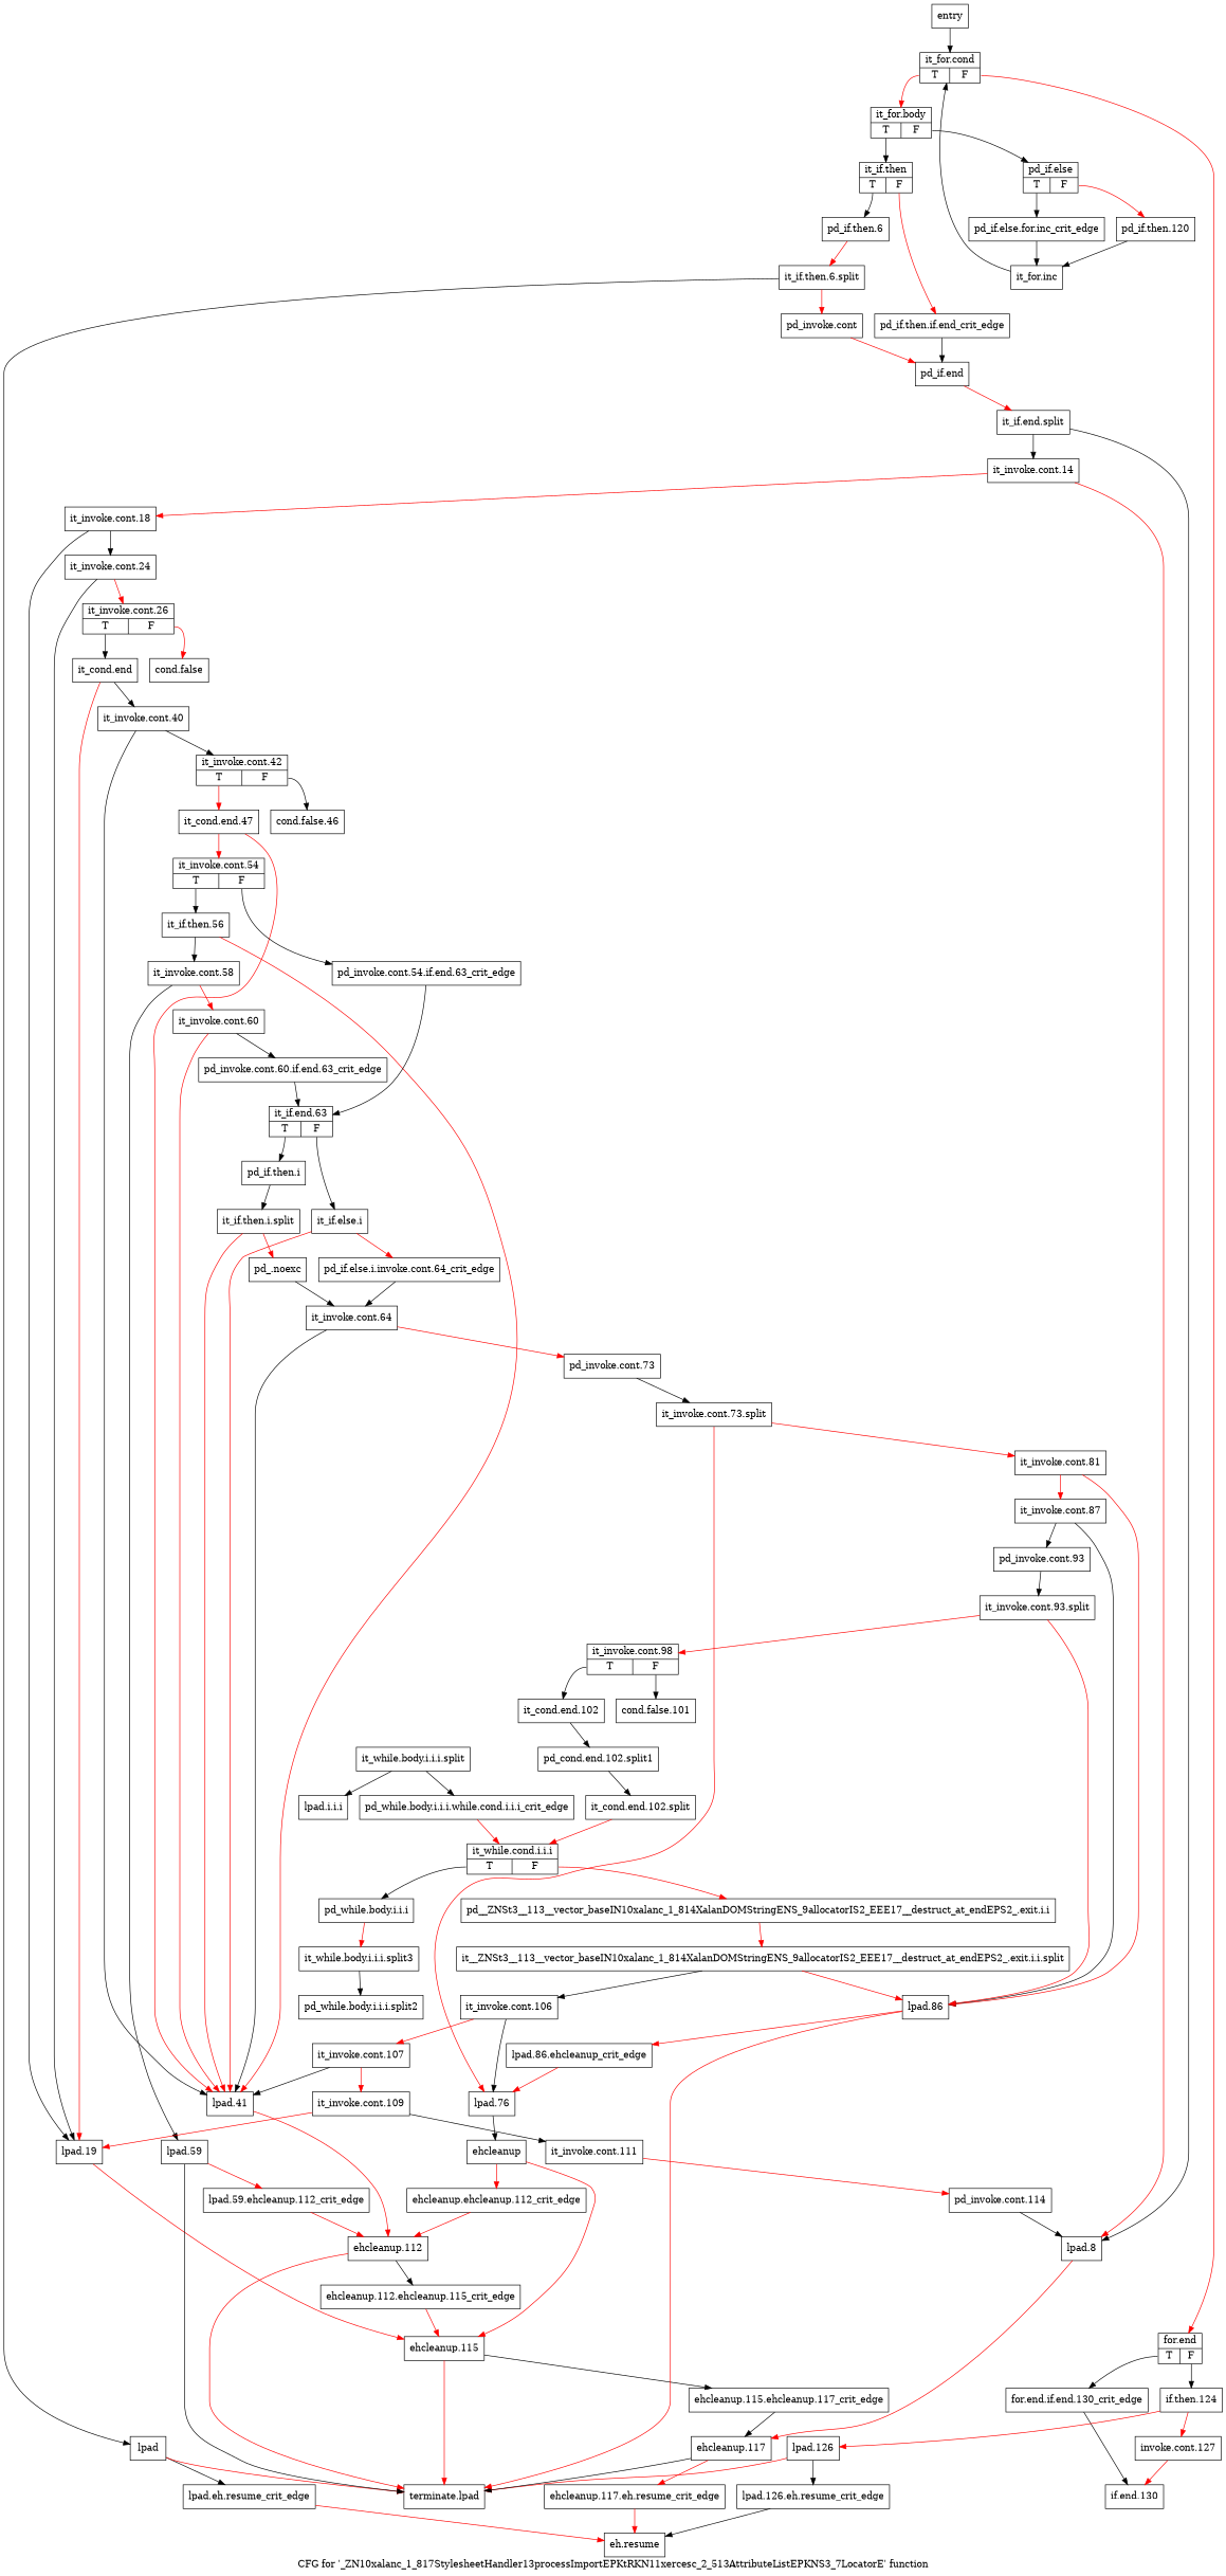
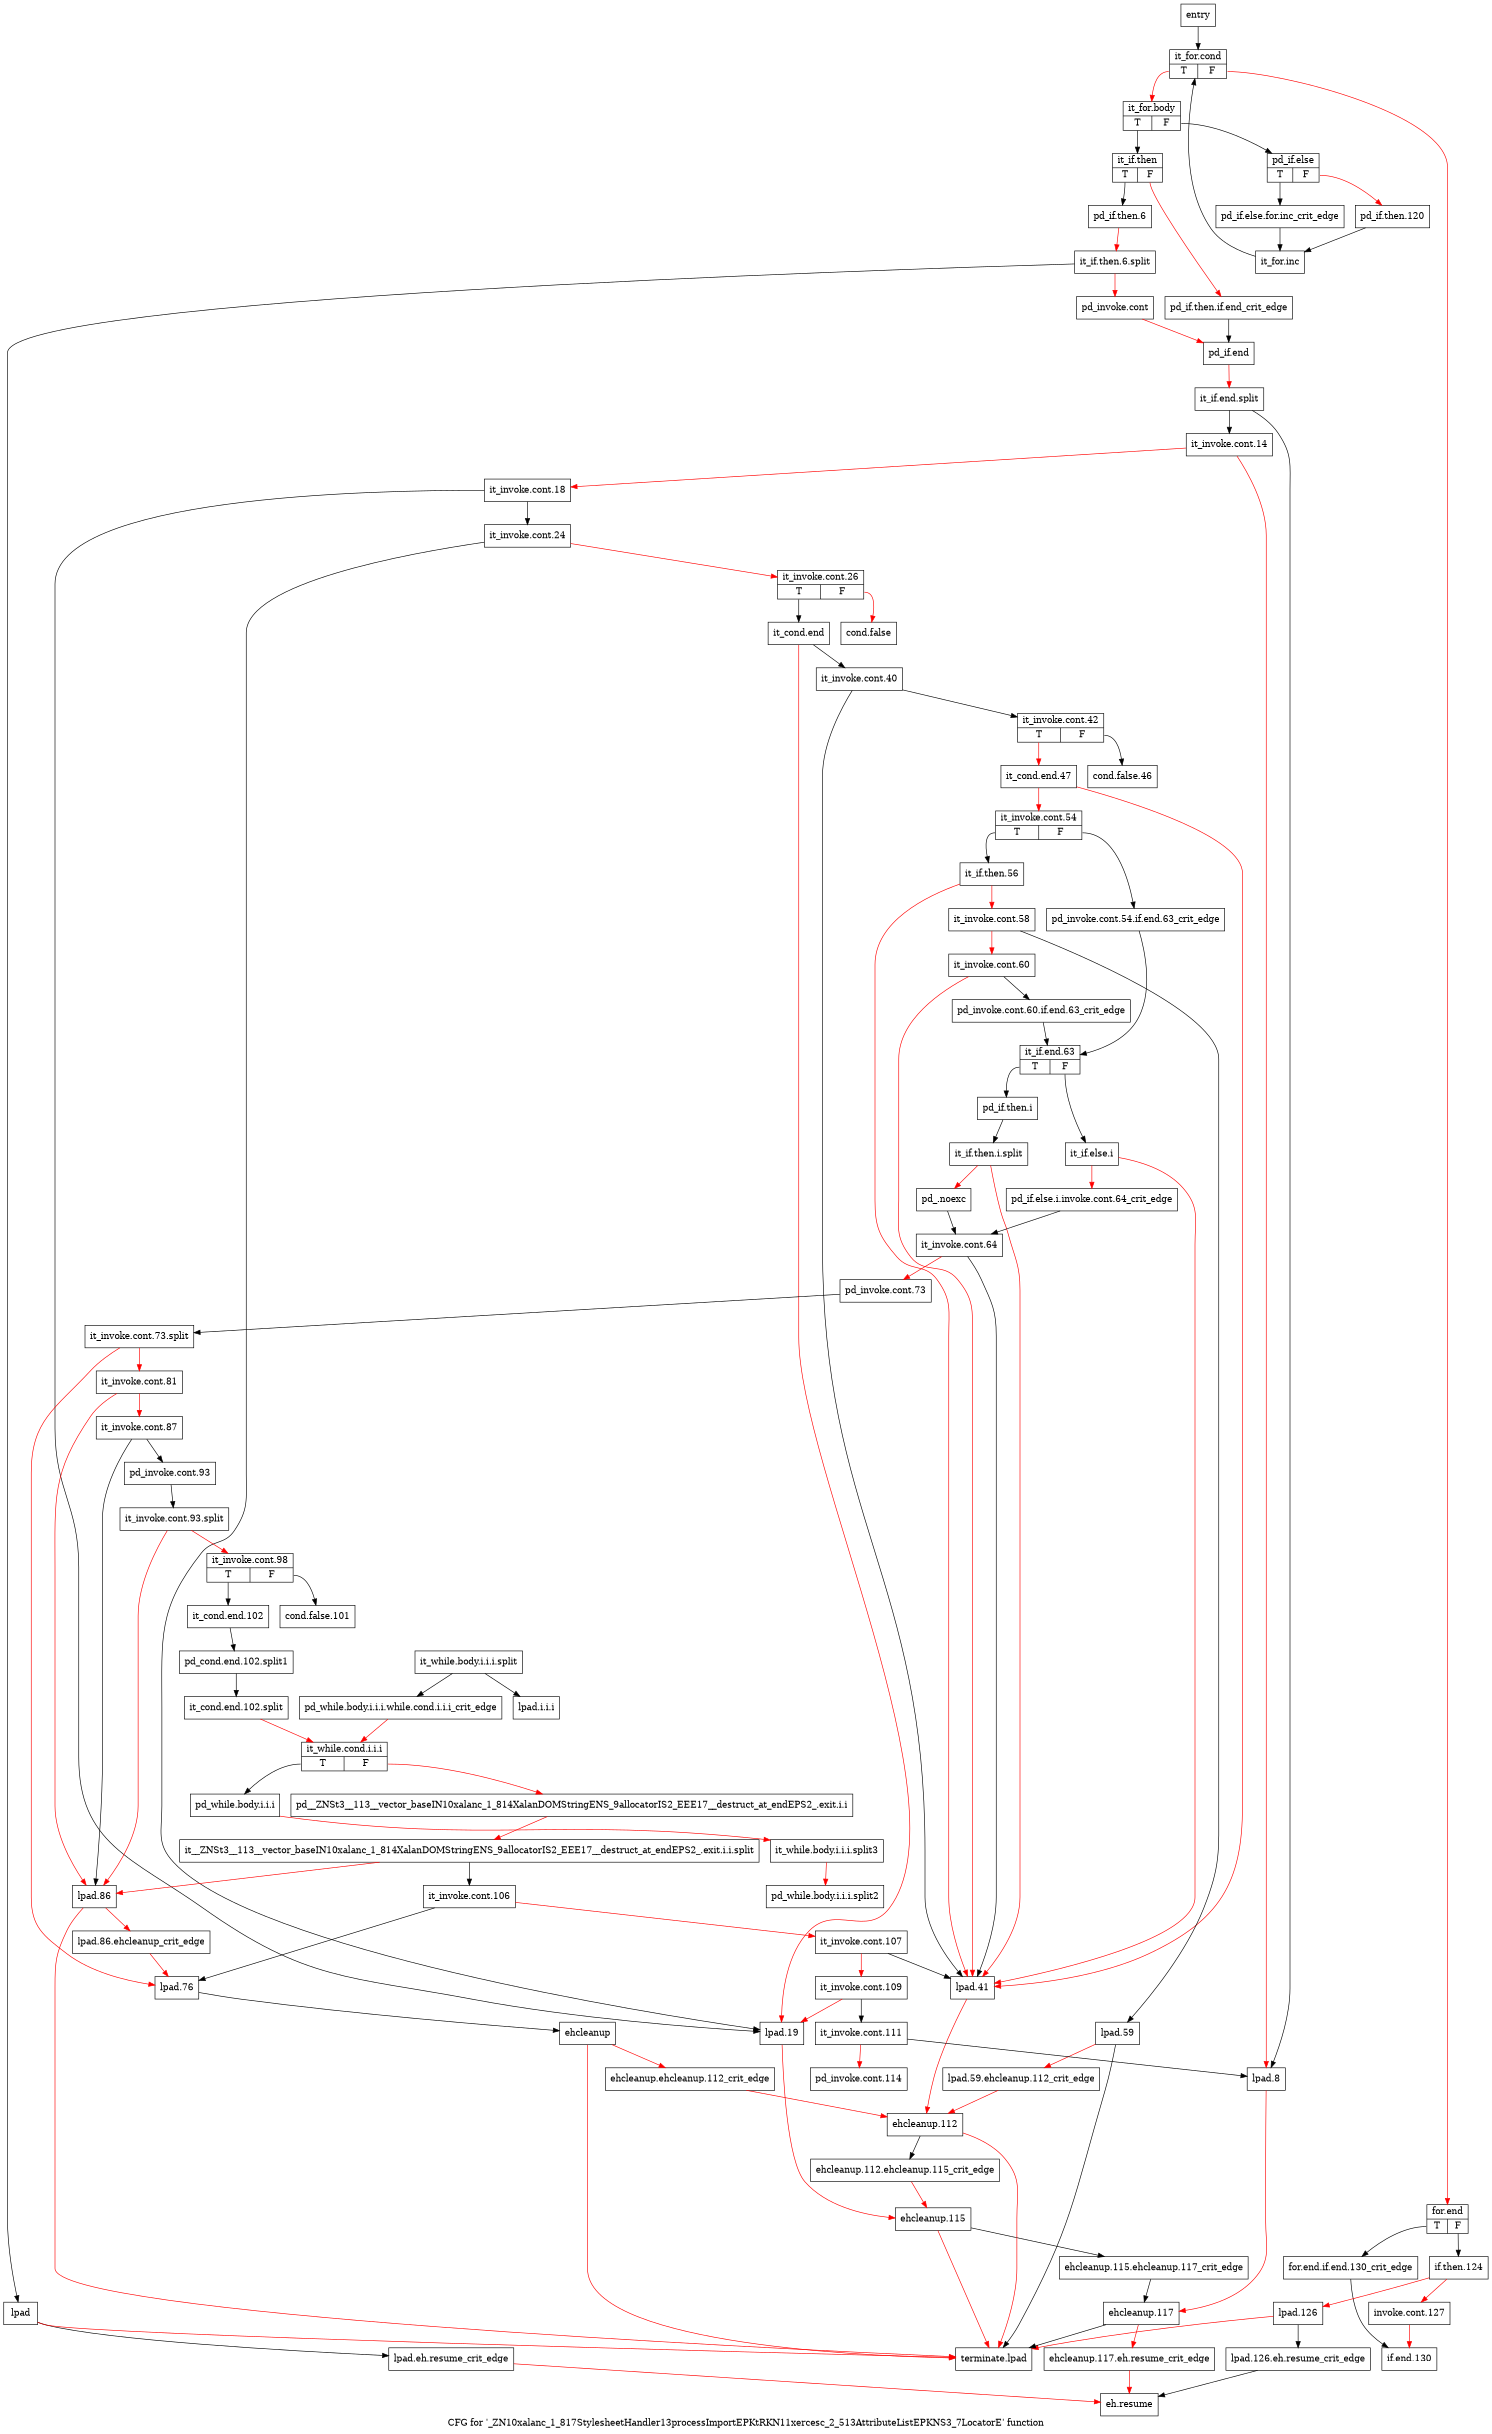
  digraph {
    label="CFG for '_ZN10xalanc_1_817StylesheetHandler13processImportEPKtRKN11xercesc_2_513AttributeListEPKNS3_7LocatorE' function"
    node [shape=record]
    edge [color=red]
    n1 [label="{entry}"]
    n2 [label="{it_for.cond|{<s0>T|<s1>F}}"]
    n3 [label="{it_for.body|{<s0>T|<s1>F}}"]
    n4 [label="{for.end|{<s0>T|<s1>F}}"]
    n5 [label="{it_if.then|{<s0>T|<s1>F}}"]
    n6 [label="{pd_if.else|{<s0>T|<s1>F}}"]
    n7 [label="{for.end.if.end.130_crit_edge}"]
    n8 [label="{if.then.124}"]
    n9 [label="{pd_if.then.6}"]
    n10 [label="{pd_if.then.if.end_crit_edge}"]
    n11 [label="{pd_if.else.for.inc_crit_edge}"]
    n12 [label="{pd_if.then.120}"]
    n13 [label="{if.end.130}"]
    n14 [label="{invoke.cont.127}"]
    n15 [label="{lpad.126}"]
    n16 [label="{it_if.then.6.split}"]
    n17 [label="{pd_if.end}"]
    n18 [label="{it_for.inc}"]
    n19 [label="{pd_invoke.cont}"]
    n20 [label="{lpad}"]
    n21 [label="{it_if.end.split}"]
    n22 [label="{it_invoke.cont.14}"]
    n23 [label="{lpad.8}"]
    n24 [label="{lpad.eh.resume_crit_edge}"]
    n25 [label="{terminate.lpad}"]
    n26 [label="{eh.resume}"]
    n27 [label="{it_invoke.cont.18}"]
    n28 [label="{ehcleanup.117}"]
    n29 [label="{it_invoke.cont.24}"]
    n30 [label="{lpad.19}"]
    n31 [label="{ehcleanup.117.eh.resume_crit_edge}"]
    n32 [label="{it_invoke.cont.26|{<s0>T|<s1>F}}"]
    n33 [label="{ehcleanup.115}"]
    n34 [label="{it_cond.end}"]
    n35 [label="{cond.false}"]
    n36 [label="{ehcleanup.115.ehcleanup.117_crit_edge}"]
    n37 [label="{it_invoke.cont.40}"]
    n38 [label="{it_invoke.cont.42|{<s0>T|<s1>F}}"]
    n39 [label="{lpad.41}"]
    n40 [label="{it_cond.end.47}"]
    n41 [label="{cond.false.46}"]
    n42 [label="{ehcleanup.112}"]
    n43 [label="{it_invoke.cont.54|{<s0>T|<s1>F}}"]
    n44 [label="{ehcleanup.112.ehcleanup.115_crit_edge}"]
    n45 [label="{it_if.then.56}"]
    n46 [label="{pd_invoke.cont.54.if.end.63_crit_edge}"]
    n47 [label="{it_invoke.cont.58}"]
    n48 [label="{it_if.end.63|{<s0>T|<s1>F}}"]
    n49 [label="{it_invoke.cont.60}"]
    n50 [label="{lpad.59}"]
    n51 [label="{pd_if.then.i}"]
    n52 [label="{it_if.else.i}"]
    n53 [label="{it_if.then.i.split}"]
    n54 [label="{pd_if.else.i.invoke.cont.64_crit_edge}"]
    n55 [label="{pd_invoke.cont.60.if.end.63_crit_edge}"]
    n56 [label="{lpad.59.ehcleanup.112_crit_edge}"]
    n57 [label="{pd_.noexc}"]
    n58 [label="{it_invoke.cont.64}"]
    n59 [label="{pd_invoke.cont.73}"]
    n60 [label="{it_invoke.cont.73.split}"]
    n61 [label="{it_invoke.cont.81}"]
    n62 [label="{lpad.76}"]
    n63 [label="{it_invoke.cont.87}"]
    n64 [label="{lpad.86}"]
    n65 [label="{ehcleanup}"]
    n66 [label="{pd_invoke.cont.93}"]
    n67 [label="{lpad.86.ehcleanup_crit_edge}"]
    n68 [label="{ehcleanup.ehcleanup.112_crit_edge}"]
    n69 [label="{it_invoke.cont.93.split}"]
    n70 [label="{it_invoke.cont.98|{<s0>T|<s1>F}}"]
    n71 [label="{it_cond.end.102}"]
    n72 [label="{cond.false.101}"]
    n73 [label="{pd_cond.end.102.split1}"]
    n74 [label="{it_cond.end.102.split}"]
    n75 [label="{it_while.cond.i.i.i|{<s0>T|<s1>F}}"]
    n76 [label="{pd_while.body.i.i.i}"]
    n77 [label="{pd__ZNSt3__113__vector_baseIN10xalanc_1_814XalanDOMStringENS_9allocatorIS2_EEE17__destruct_at_endEPS2_.exit.i.i}"]
    n78 [label="{it_while.body.i.i.i.split3}"]
    n79 [label="{it__ZNSt3__113__vector_baseIN10xalanc_1_814XalanDOMStringENS_9allocatorIS2_EEE17__destruct_at_endEPS2_.exit.i.i.split}"]
    n80 [label="{pd_while.body.i.i.i.split2}"]
    n81 [label="{it_invoke.cont.106}"]
    n82 [label="{it_while.body.i.i.i.split}"]
    n83 [label="{pd_while.body.i.i.i.while.cond.i.i.i_crit_edge}"]
    n84 [label="{lpad.i.i.i}"]
    n85 [label="{it_invoke.cont.107}"]
    n86 [label="{it_invoke.cont.109}"]
    n87 [label="{it_invoke.cont.111}"]
    n88 [label="{pd_invoke.cont.114}"]
    n89 [label="{lpad.126.eh.resume_crit_edge}"]
    n1 -> n2 [color=black]
    n2 -> n3 [tailport=s0]
    n2 -> n4 [tailport=s1]
    n3 -> n5 [color=black tailport=s0]
    n3 -> n6 [color=black tailport=s1]
    n4 -> n7 [color=black tailport=s0]
    n4 -> n8 [color=black tailport=s1]
    n5 -> n9 [color=black tailport=s0]
    n5 -> n10 [tailport=s1]
    n6 -> n11 [color=black tailport=s0]
    n6 -> n12 [tailport=s1]
    n7 -> n13 [color=black]
    n8 -> n14
    n8 -> n15
    n9 -> n16
    n10 -> n17 [color=black]
    n11 -> n18 [color=black]
    n12 -> n18 [color=black]
    n14 -> n13
    n15 -> n25
    n15 -> n89 [color=black]
    n16 -> n19
    n16 -> n20 [color=black]
    n17 -> n21
    n18 -> n2 [color=black]
    n19 -> n17
    n20 -> n24 [color=black]
    n20 -> n25
    n21 -> n22 [color=black]
    n21 -> n23 [color=black]
    n22 -> n23
    n22 -> n27
    n23 -> n28
    n24 -> n26
    n27 -> n29 [color=black]
    n27 -> n30 [color=black]
    n28 -> n25 [color=black]
    n28 -> n31
    n29 -> n30 [color=black]
    n29 -> n32
    n30 -> n33
    n31 -> n26
    n32 -> n34 [color=black tailport=s0]
    n32 -> n35 [tailport=s1]
    n33 -> n25
    n33 -> n36 [color=black]
    n34 -> n30
    n34 -> n37 [color=black]
    n36 -> n28 [color=black]
    n37 -> n38 [color=black]
    n37 -> n39 [color=black]
    n38 -> n40 [tailport=s0]
    n38 -> n41 [color=black tailport=s1]
    n39 -> n42
    n40 -> n39
    n40 -> n43
    n42 -> n25
    n42 -> n44 [color=black]
    n43 -> n45 [color=black tailport=s0]
    n43 -> n46 [color=black tailport=s1]
    n44 -> n33
    n45 -> n39
-   n45 -> n47 [color=black]
+   n45 -> n47
    n46 -> n48 [color=black]
    n47 -> n49
    n47 -> n50 [color=black]
    n48 -> n51 [color=black tailport=s0]
    n48 -> n52 [color=black tailport=s1]
    n49 -> n39
    n49 -> n55 [color=black]
    n50 -> n25 [color=black]
    n50 -> n56
    n51 -> n53 [color=black]
    n52 -> n39
    n52 -> n54
    n53 -> n39
    n53 -> n57
    n54 -> n58 [color=black]
    n55 -> n48 [color=black]
    n56 -> n42
    n57 -> n58 [color=black]
    n58 -> n39 [color=black]
    n58 -> n59
    n59 -> n60 [color=black]
    n60 -> n61
    n60 -> n62
    n61 -> n63
    n61 -> n64
    n62 -> n65 [color=black]
    n63 -> n64 [color=black]
    n63 -> n66 [color=black]
    n64 -> n25
    n64 -> n67
-   n65 -> n33
+   n65 -> n25
    n65 -> n68
    n66 -> n69 [color=black]
    n67 -> n62
    n68 -> n42
    n69 -> n64
    n69 -> n70
    n70 -> n71 [color=black tailport=s0]
    n70 -> n72 [color=black tailport=s1]
    n71 -> n73 [color=black]
    n73 -> n74 [color=black]
    n74 -> n75
    n75 -> n76 [color=black tailport=s0]
    n75 -> n77 [tailport=s1]
    n76 -> n78
    n77 -> n79
-   n78 -> n80 [color=black]
+   n78 -> n80
    n79 -> n64
    n79 -> n81 [color=black]
    n81 -> n62 [color=black]
    n81 -> n85
    n82 -> n83 [color=black]
    n82 -> n84 [color=black]
    n83 -> n75
    n85 -> n39 [color=black]
    n85 -> n86
    n86 -> n30
    n86 -> n87 [color=black]
-   n88 -> n23 [color=black]
+   n87 -> n23 [color=black]
    n87 -> n88
    n89 -> n26 [color=black]
  }
